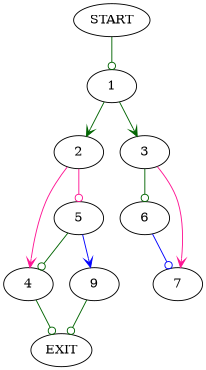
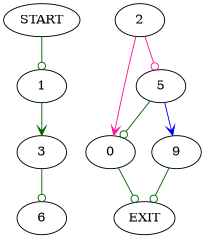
  digraph {
    edge [arrowhead=odot color=darkgreen]
    n1 [label=START]
    1
    2
    3
    n5 [label=EXIT]
-   4
+   4 [label=0]
    5
    6
-   7
    9
    n1 -> 1
-   1 -> 2 [arrowhead=vee]
    1 -> 3 [arrowhead=vee]
    2 -> 4 [arrowhead=vee color=deeppink]
    2 -> 5 [color=deeppink]
    3 -> 6
-   3 -> 7 [arrowhead=vee color=deeppink]
    4 -> n5
    5 -> 4
    5 -> 9 [arrowhead=vee color=blue]
-   6 -> 7 [color=blue]
    9 -> n5
  }
